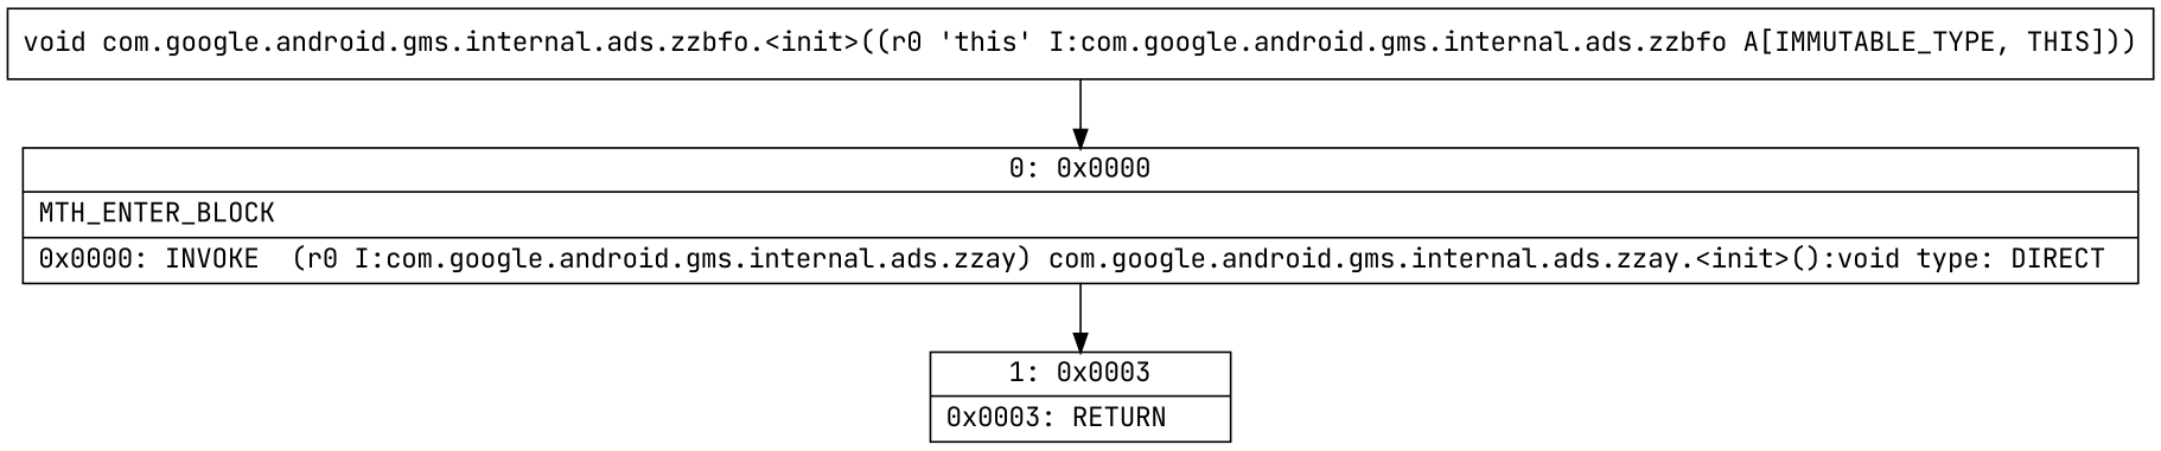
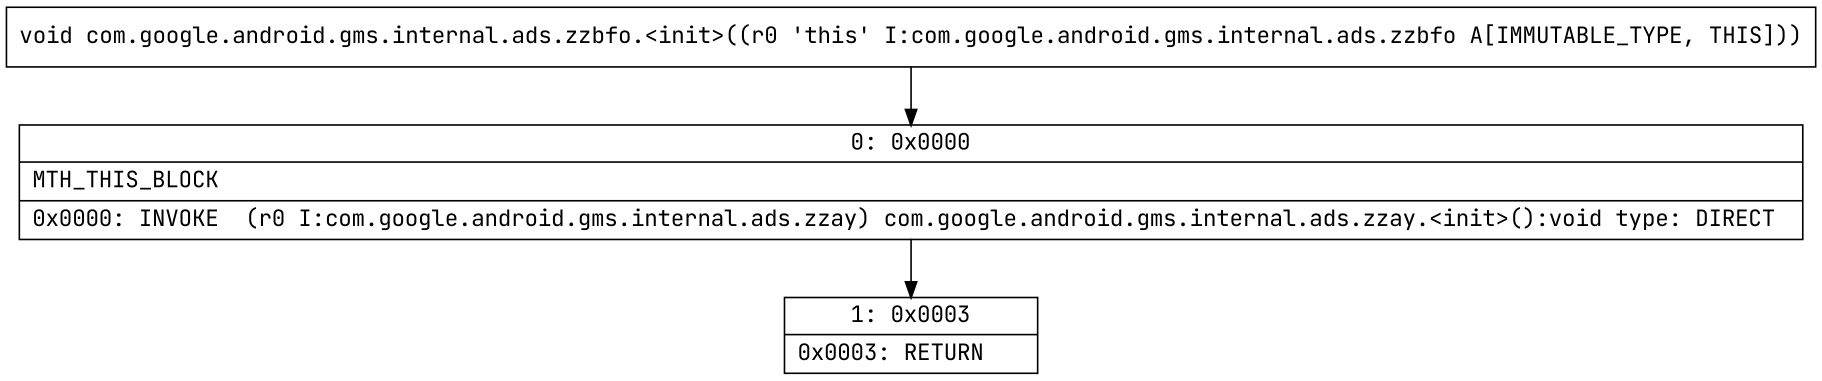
  digraph {
    fontname="JetBrains Mono"
    node [shape=record fontname="JetBrains Mono"]
    edge [fontname="JetBrains Mono"]
-   n1 [label="{0\:\ 0x0000|MTH_ENTER_BLOCK\l|0x0000: INVOKE  (r0 I:com.google.android.gms.internal.ads.zzay) com.google.android.gms.internal.ads.zzay.\<init\>():void type: DIRECT \l}"]
+   n1 [label="{0\:\ 0x0000|MTH_THIS_BLOCK\l|0x0000: INVOKE  (r0 I:com.google.android.gms.internal.ads.zzay) com.google.android.gms.internal.ads.zzay.\<init\>():void type: DIRECT \l}"]
    n2 [label="{1\:\ 0x0003|0x0003: RETURN   \l}"]
    n3 [label="{void com.google.android.gms.internal.ads.zzbfo.\<init\>((r0 'this' I:com.google.android.gms.internal.ads.zzbfo A[IMMUTABLE_TYPE, THIS])) }"]
    n1 -> n2
    n3 -> n1
  }
